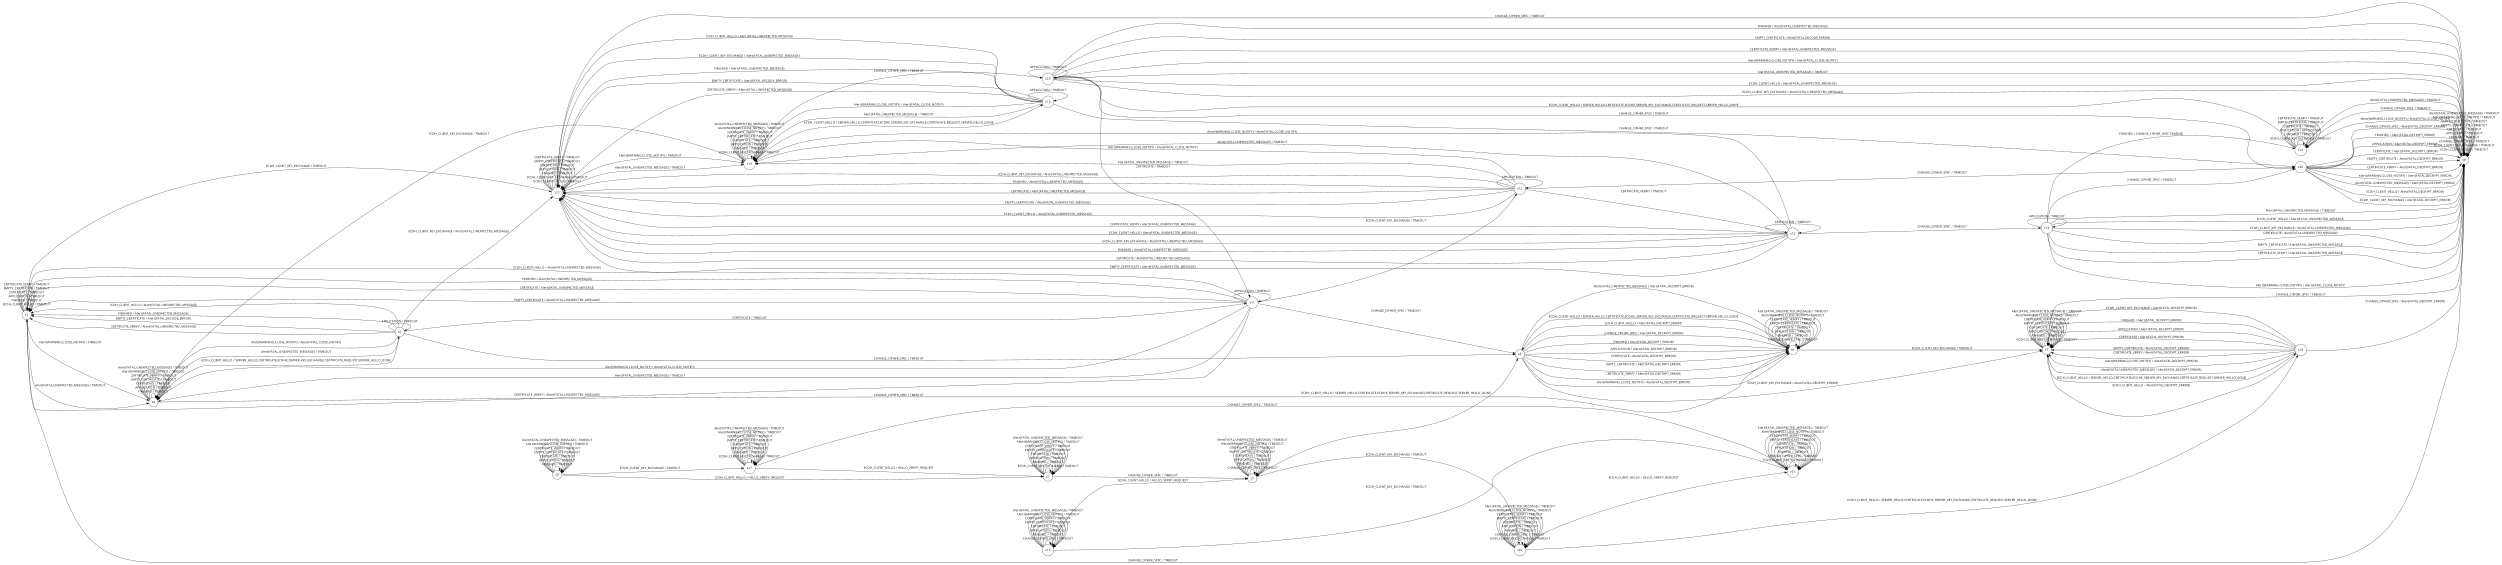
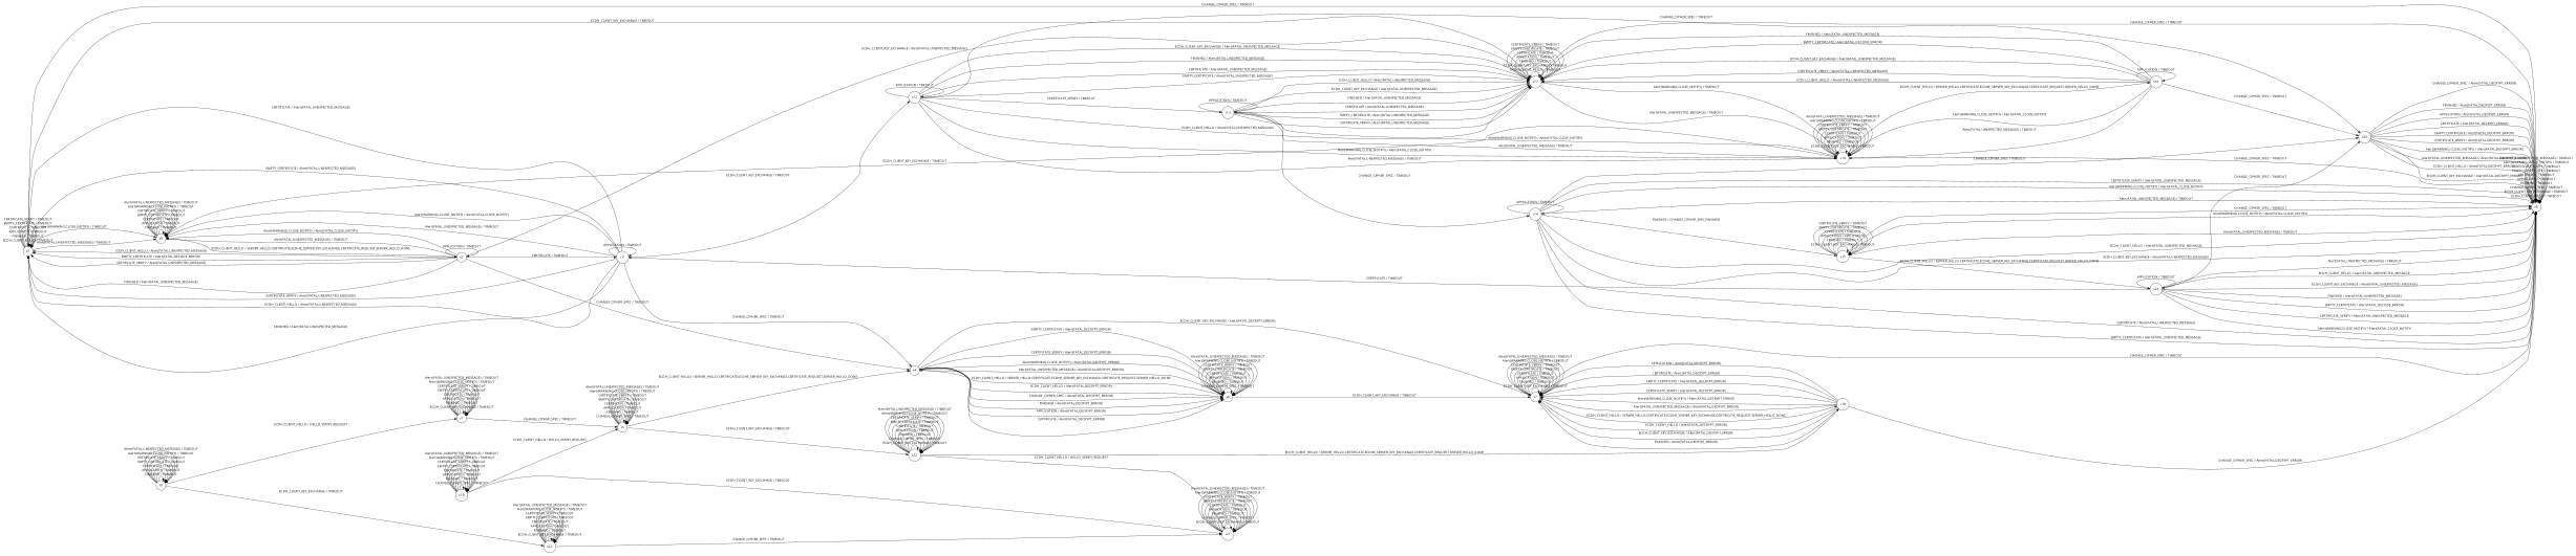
  digraph {
    fontname="Open Sans"
    rankdir=LR
    node [fontname="Open Sans" shape=circle]
    edge [fontname="Open Sans"]
    n1 [label=s0]
    n2 [label=s1]
    n3 [label=s27]
    n4 [label=s5]
    n5 [label=s19]
    n6 [label=s21]
    n7 [label=s2]
    n8 [label=s3]
    n9 [label=s4]
    n10 [label=s9]
    n11 [label=s11]
    n12 [label=s77]
    n13 [label=s22]
    n14 [label=s8]
    n15 [label=s6]
    n16 [label=s7]
    n17 [label=s10]
    n18 [label=s12]
    n19 [label=s18]
    n20 [label=s16]
    n21 [label=s20]
    n22 [label=s13]
    n23 [label=s14]
    n24 [label=s15]
    n25 [label=s23]
    n1 -> n1 [label="FINISHED / TIMEOUT"]
    n1 -> n1 [label="APPLICATION / TIMEOUT"]
    n1 -> n1 [label="CERTIFICATE / TIMEOUT"]
    n1 -> n1 [label="EMPTY_CERTIFICATE / TIMEOUT"]
    n1 -> n1 [label="CERTIFICATE_VERIFY / TIMEOUT"]
    n1 -> n1 [label="Alert(WARNING,CLOSE_NOTIFY) / TIMEOUT"]
    n1 -> n1 [label="Alert(FATAL,UNEXPECTED_MESSAGE) / TIMEOUT"]
    n1 -> n2 [label="ECDH_CLIENT_HELLO / HELLO_VERIFY_REQUEST"]
    n1 -> n3 [label="ECDH_CLIENT_KEY_EXCHANGE / TIMEOUT"]
    n2 -> n2 [label="ECDH_CLIENT_KEY_EXCHANGE / TIMEOUT"]
    n2 -> n2 [label="FINISHED / TIMEOUT"]
    n2 -> n2 [label="APPLICATION / TIMEOUT"]
    n2 -> n2 [label="CERTIFICATE / TIMEOUT"]
    n2 -> n2 [label="EMPTY_CERTIFICATE / TIMEOUT"]
    n2 -> n2 [label="CERTIFICATE_VERIFY / TIMEOUT"]
    n2 -> n2 [label="Alert(WARNING,CLOSE_NOTIFY) / TIMEOUT"]
    n2 -> n2 [label="Alert(FATAL,UNEXPECTED_MESSAGE) / TIMEOUT"]
    n2 -> n4 [label="CHANGE_CIPHER_SPEC / TIMEOUT"]
-   n3 -> n2 [label="ECDH_CLIENT_HELLO / HELLO_VERIFY_REQUEST"]
    n3 -> n3 [label="ECDH_CLIENT_KEY_EXCHANGE / TIMEOUT"]
    n3 -> n3 [label="FINISHED / TIMEOUT"]
    n3 -> n3 [label="APPLICATION / TIMEOUT"]
    n3 -> n3 [label="CERTIFICATE / TIMEOUT"]
    n3 -> n3 [label="EMPTY_CERTIFICATE / TIMEOUT"]
    n3 -> n3 [label="CERTIFICATE_VERIFY / TIMEOUT"]
    n3 -> n3 [label="Alert(WARNING,CLOSE_NOTIFY) / TIMEOUT"]
    n3 -> n3 [label="Alert(FATAL,UNEXPECTED_MESSAGE) / TIMEOUT"]
    n3 -> n6 [label="CHANGE_CIPHER_SPEC / TIMEOUT"]
    n4 -> n4 [label="CHANGE_CIPHER_SPEC / TIMEOUT"]
    n4 -> n4 [label="FINISHED / TIMEOUT"]
    n4 -> n4 [label="APPLICATION / TIMEOUT"]
    n4 -> n4 [label="CERTIFICATE / TIMEOUT"]
    n4 -> n4 [label="EMPTY_CERTIFICATE / TIMEOUT"]
    n4 -> n4 [label="CERTIFICATE_VERIFY / TIMEOUT"]
    n4 -> n4 [label="Alert(WARNING,CLOSE_NOTIFY) / TIMEOUT"]
    n4 -> n4 [label="Alert(FATAL,UNEXPECTED_MESSAGE) / TIMEOUT"]
    n4 -> n9 [label="ECDH_CLIENT_HELLO / SERVER_HELLO,CERTIFICATE,ECDHE_SERVER_KEY_EXCHANGE,CERTIFICATE_REQUEST,SERVER_HELLO_DONE"]
    n4 -> n13 [label="ECDH_CLIENT_KEY_EXCHANGE / TIMEOUT"]
    n5 -> n4 [label="ECDH_CLIENT_HELLO / HELLO_VERIFY_REQUEST"]
    n5 -> n5 [label="CHANGE_CIPHER_SPEC / TIMEOUT"]
    n5 -> n5 [label="FINISHED / TIMEOUT"]
    n5 -> n5 [label="APPLICATION / TIMEOUT"]
    n5 -> n5 [label="CERTIFICATE / TIMEOUT"]
    n5 -> n5 [label="EMPTY_CERTIFICATE / TIMEOUT"]
    n5 -> n5 [label="CERTIFICATE_VERIFY / TIMEOUT"]
    n5 -> n5 [label="Alert(WARNING,CLOSE_NOTIFY) / TIMEOUT"]
    n5 -> n5 [label="Alert(FATAL,UNEXPECTED_MESSAGE) / TIMEOUT"]
    n5 -> n6 [label="ECDH_CLIENT_KEY_EXCHANGE / TIMEOUT"]
    n6 -> n6 [label="ECDH_CLIENT_KEY_EXCHANGE / TIMEOUT"]
    n6 -> n6 [label="CHANGE_CIPHER_SPEC / TIMEOUT"]
    n6 -> n6 [label="FINISHED / TIMEOUT"]
    n6 -> n6 [label="APPLICATION / TIMEOUT"]
    n6 -> n6 [label="CERTIFICATE / TIMEOUT"]
    n6 -> n6 [label="EMPTY_CERTIFICATE / TIMEOUT"]
    n6 -> n6 [label="CERTIFICATE_VERIFY / TIMEOUT"]
    n6 -> n6 [label="Alert(WARNING,CLOSE_NOTIFY) / TIMEOUT"]
    n6 -> n6 [label="Alert(FATAL,UNEXPECTED_MESSAGE) / TIMEOUT"]
    n7 -> n7 [label="APPLICATION / TIMEOUT"]
    n7 -> n8 [label="ECDH_CLIENT_HELLO / Alert(FATAL,UNEXPECTED_MESSAGE)"]
    n7 -> n8 [label="FINISHED / Alert(FATAL,UNEXPECTED_MESSAGE)"]
    n7 -> n8 [label="EMPTY_CERTIFICATE / Alert(FATAL,DECODE_ERROR)"]
    n7 -> n8 [label="CERTIFICATE_VERIFY / Alert(FATAL,UNEXPECTED_MESSAGE)"]
    n7 -> n9 [label="CHANGE_CIPHER_SPEC / TIMEOUT"]
    n7 -> n10 [label="Alert(WARNING,CLOSE_NOTIFY) / Alert(FATAL,CLOSE_NOTIFY)"]
    n7 -> n10 [label="Alert(FATAL,UNEXPECTED_MESSAGE) / TIMEOUT"]
    n7 -> n11 [label="CERTIFICATE / TIMEOUT"]
    n7 -> n12 [label="ECDH_CLIENT_KEY_EXCHANGE / Alert(FATAL,UNEXPECTED_MESSAGE)"]
    n8 -> n8 [label="ECDH_CLIENT_HELLO / TIMEOUT"]
    n8 -> n8 [label="FINISHED / TIMEOUT"]
    n8 -> n8 [label="APPLICATION / TIMEOUT"]
    n8 -> n8 [label="CERTIFICATE / TIMEOUT"]
    n8 -> n8 [label="EMPTY_CERTIFICATE / TIMEOUT"]
    n8 -> n8 [label="CERTIFICATE_VERIFY / TIMEOUT"]
    n8 -> n10 [label="Alert(WARNING,CLOSE_NOTIFY) / TIMEOUT"]
    n8 -> n10 [label="Alert(FATAL,UNEXPECTED_MESSAGE) / TIMEOUT"]
    n8 -> n12 [label="ECDH_CLIENT_KEY_EXCHANGE / TIMEOUT"]
    n8 -> n14 [label="CHANGE_CIPHER_SPEC / TIMEOUT"]
    n9 -> n15 [label="ECDH_CLIENT_HELLO / Alert(FATAL,DECRYPT_ERROR)"]
    n9 -> n15 [label="CHANGE_CIPHER_SPEC / Alert(FATAL,DECRYPT_ERROR)"]
    n9 -> n15 [label="FINISHED / Alert(FATAL,DECRYPT_ERROR)"]
    n9 -> n15 [label="APPLICATION / Alert(FATAL,DECRYPT_ERROR)"]
    n9 -> n15 [label="CERTIFICATE / Alert(FATAL,DECRYPT_ERROR)"]
    n9 -> n15 [label="EMPTY_CERTIFICATE / Alert(FATAL,DECRYPT_ERROR)"]
    n9 -> n15 [label="CERTIFICATE_VERIFY / Alert(FATAL,DECRYPT_ERROR)"]
    n9 -> n15 [label="Alert(WARNING,CLOSE_NOTIFY) / Alert(FATAL,DECRYPT_ERROR)"]
    n9 -> n15 [label="Alert(FATAL,UNEXPECTED_MESSAGE) / Alert(FATAL,DECRYPT_ERROR)"]
    n9 -> n16 [label="ECDH_CLIENT_KEY_EXCHANGE / Alert(FATAL,DECRYPT_ERROR)"]
    n10 -> n7 [label="ECDH_CLIENT_HELLO / SERVER_HELLO,CERTIFICATE,ECDHE_SERVER_KEY_EXCHANGE,CERTIFICATE_REQUEST,SERVER_HELLO_DONE"]
    n10 -> n10 [label="FINISHED / TIMEOUT"]
    n10 -> n10 [label="APPLICATION / TIMEOUT"]
    n10 -> n10 [label="CERTIFICATE / TIMEOUT"]
    n10 -> n10 [label="EMPTY_CERTIFICATE / TIMEOUT"]
    n10 -> n10 [label="CERTIFICATE_VERIFY / TIMEOUT"]
    n10 -> n10 [label="Alert(WARNING,CLOSE_NOTIFY) / TIMEOUT"]
    n10 -> n10 [label="Alert(FATAL,UNEXPECTED_MESSAGE) / TIMEOUT"]
-   n10 -> n15 [label="CHANGE_CIPHER_SPEC / TIMEOUT"]
    n10 -> n17 [label="ECDH_CLIENT_KEY_EXCHANGE / TIMEOUT"]
    n11 -> n8 [label="ECDH_CLIENT_HELLO / Alert(FATAL,UNEXPECTED_MESSAGE)"]
    n11 -> n8 [label="FINISHED / Alert(FATAL,UNEXPECTED_MESSAGE)"]
    n11 -> n8 [label="CERTIFICATE / Alert(FATAL,UNEXPECTED_MESSAGE)"]
    n11 -> n8 [label="EMPTY_CERTIFICATE / Alert(FATAL,UNEXPECTED_MESSAGE)"]
    n11 -> n8 [label="CERTIFICATE_VERIFY / Alert(FATAL,UNEXPECTED_MESSAGE)"]
    n11 -> n9 [label="CHANGE_CIPHER_SPEC / TIMEOUT"]
    n11 -> n10 [label="Alert(WARNING,CLOSE_NOTIFY) / Alert(FATAL,CLOSE_NOTIFY)"]
    n11 -> n10 [label="Alert(FATAL,UNEXPECTED_MESSAGE) / TIMEOUT"]
    n11 -> n11 [label="APPLICATION / TIMEOUT"]
    n11 -> n18 [label="ECDH_CLIENT_KEY_EXCHANGE / TIMEOUT"]
    n12 -> n12 [label="ECDH_CLIENT_HELLO / TIMEOUT"]
    n12 -> n12 [label="ECDH_CLIENT_KEY_EXCHANGE / TIMEOUT"]
    n12 -> n12 [label="FINISHED / TIMEOUT"]
    n12 -> n12 [label="APPLICATION / TIMEOUT"]
    n12 -> n12 [label="CERTIFICATE / TIMEOUT"]
    n12 -> n12 [label="EMPTY_CERTIFICATE / TIMEOUT"]
    n12 -> n12 [label="CERTIFICATE_VERIFY / TIMEOUT"]
    n12 -> n14 [label="CHANGE_CIPHER_SPEC / TIMEOUT"]
    n12 -> n17 [label="Alert(WARNING,CLOSE_NOTIFY) / TIMEOUT"]
    n12 -> n17 [label="Alert(FATAL,UNEXPECTED_MESSAGE) / TIMEOUT"]
    n13 -> n6 [label="ECDH_CLIENT_HELLO / HELLO_VERIFY_REQUEST"]
    n13 -> n13 [label="ECDH_CLIENT_KEY_EXCHANGE / TIMEOUT"]
    n13 -> n13 [label="CHANGE_CIPHER_SPEC / TIMEOUT"]
    n13 -> n13 [label="FINISHED / TIMEOUT"]
    n13 -> n13 [label="APPLICATION / TIMEOUT"]
    n13 -> n13 [label="CERTIFICATE / TIMEOUT"]
    n13 -> n13 [label="EMPTY_CERTIFICATE / TIMEOUT"]
    n13 -> n13 [label="CERTIFICATE_VERIFY / TIMEOUT"]
    n13 -> n13 [label="Alert(WARNING,CLOSE_NOTIFY) / TIMEOUT"]
    n13 -> n13 [label="Alert(FATAL,UNEXPECTED_MESSAGE) / TIMEOUT"]
    n13 -> n19 [label="ECDH_CLIENT_HELLO / SERVER_HELLO,CERTIFICATE,ECDHE_SERVER_KEY_EXCHANGE,CERTIFICATE_REQUEST,SERVER_HELLO_DONE"]
    n14 -> n14 [label="ECDH_CLIENT_HELLO / TIMEOUT"]
    n14 -> n14 [label="ECDH_CLIENT_KEY_EXCHANGE / TIMEOUT"]
    n14 -> n14 [label="CHANGE_CIPHER_SPEC / TIMEOUT"]
    n14 -> n14 [label="FINISHED / TIMEOUT"]
    n14 -> n14 [label="APPLICATION / TIMEOUT"]
    n14 -> n14 [label="CERTIFICATE / TIMEOUT"]
    n14 -> n14 [label="EMPTY_CERTIFICATE / TIMEOUT"]
    n14 -> n14 [label="CERTIFICATE_VERIFY / TIMEOUT"]
    n14 -> n14 [label="Alert(WARNING,CLOSE_NOTIFY) / TIMEOUT"]
    n14 -> n14 [label="Alert(FATAL,UNEXPECTED_MESSAGE) / TIMEOUT"]
    n15 -> n9 [label="ECDH_CLIENT_HELLO / SERVER_HELLO,CERTIFICATE,ECDHE_SERVER_KEY_EXCHANGE,CERTIFICATE_REQUEST,SERVER_HELLO_DONE"]
    n15 -> n15 [label="CHANGE_CIPHER_SPEC / TIMEOUT"]
    n15 -> n15 [label="FINISHED / TIMEOUT"]
    n15 -> n15 [label="APPLICATION / TIMEOUT"]
    n15 -> n15 [label="CERTIFICATE / TIMEOUT"]
    n15 -> n15 [label="EMPTY_CERTIFICATE / TIMEOUT"]
    n15 -> n15 [label="CERTIFICATE_VERIFY / TIMEOUT"]
    n15 -> n15 [label="Alert(WARNING,CLOSE_NOTIFY) / TIMEOUT"]
    n15 -> n15 [label="Alert(FATAL,UNEXPECTED_MESSAGE) / TIMEOUT"]
    n15 -> n16 [label="ECDH_CLIENT_KEY_EXCHANGE / TIMEOUT"]
    n16 -> n14 [label="CHANGE_CIPHER_SPEC / TIMEOUT"]
    n16 -> n16 [label="ECDH_CLIENT_KEY_EXCHANGE / TIMEOUT"]
    n16 -> n16 [label="FINISHED / TIMEOUT"]
    n16 -> n16 [label="APPLICATION / TIMEOUT"]
    n16 -> n16 [label="CERTIFICATE / TIMEOUT"]
    n16 -> n16 [label="EMPTY_CERTIFICATE / TIMEOUT"]
    n16 -> n16 [label="CERTIFICATE_VERIFY / TIMEOUT"]
    n16 -> n16 [label="Alert(WARNING,CLOSE_NOTIFY) / TIMEOUT"]
    n16 -> n16 [label="Alert(FATAL,UNEXPECTED_MESSAGE) / TIMEOUT"]
    n16 -> n19 [label="ECDH_CLIENT_HELLO / SERVER_HELLO,CERTIFICATE,ECDHE_SERVER_KEY_EXCHANGE,CERTIFICATE_REQUEST,SERVER_HELLO_DONE"]
-   n17 -> n25 [label="CHANGE_CIPHER_SPEC / TIMEOUT"]
+   n17 -> n14 [label="CHANGE_CIPHER_SPEC / TIMEOUT"]
    n17 -> n17 [label="ECDH_CLIENT_KEY_EXCHANGE / TIMEOUT"]
    n17 -> n17 [label="FINISHED / TIMEOUT"]
    n17 -> n17 [label="APPLICATION / TIMEOUT"]
    n17 -> n17 [label="CERTIFICATE / TIMEOUT"]
    n17 -> n17 [label="EMPTY_CERTIFICATE / TIMEOUT"]
    n17 -> n17 [label="CERTIFICATE_VERIFY / TIMEOUT"]
    n17 -> n17 [label="Alert(WARNING,CLOSE_NOTIFY) / TIMEOUT"]
    n17 -> n17 [label="Alert(FATAL,UNEXPECTED_MESSAGE) / TIMEOUT"]
    n17 -> n20 [label="ECDH_CLIENT_HELLO / SERVER_HELLO,CERTIFICATE,ECDHE_SERVER_KEY_EXCHANGE,CERTIFICATE_REQUEST,SERVER_HELLO_DONE"]
    n18 -> n12 [label="ECDH_CLIENT_HELLO / Alert(FATAL,UNEXPECTED_MESSAGE)"]
    n18 -> n12 [label="ECDH_CLIENT_KEY_EXCHANGE / Alert(FATAL,UNEXPECTED_MESSAGE)"]
    n18 -> n12 [label="FINISHED / Alert(FATAL,UNEXPECTED_MESSAGE)"]
    n18 -> n12 [label="CERTIFICATE / Alert(FATAL,UNEXPECTED_MESSAGE)"]
    n18 -> n12 [label="EMPTY_CERTIFICATE / Alert(FATAL,UNEXPECTED_MESSAGE)"]
    n18 -> n17 [label="Alert(WARNING,CLOSE_NOTIFY) / Alert(FATAL,CLOSE_NOTIFY)"]
    n18 -> n17 [label="Alert(FATAL,UNEXPECTED_MESSAGE) / TIMEOUT"]
    n18 -> n18 [label="APPLICATION / TIMEOUT"]
    n18 -> n21 [label="CHANGE_CIPHER_SPEC / TIMEOUT"]
    n18 -> n22 [label="CERTIFICATE_VERIFY / TIMEOUT"]
    n19 -> n14 [label="CHANGE_CIPHER_SPEC / Alert(FATAL,DECRYPT_ERROR)"]
    n19 -> n16 [label="ECDH_CLIENT_HELLO / Alert(FATAL,DECRYPT_ERROR)"]
    n19 -> n16 [label="ECDH_CLIENT_KEY_EXCHANGE / Alert(FATAL,DECRYPT_ERROR)"]
    n19 -> n16 [label="FINISHED / Alert(FATAL,DECRYPT_ERROR)"]
    n19 -> n16 [label="APPLICATION / Alert(FATAL,DECRYPT_ERROR)"]
    n19 -> n16 [label="CERTIFICATE / Alert(FATAL,DECRYPT_ERROR)"]
    n19 -> n16 [label="EMPTY_CERTIFICATE / Alert(FATAL,DECRYPT_ERROR)"]
    n19 -> n16 [label="CERTIFICATE_VERIFY / Alert(FATAL,DECRYPT_ERROR)"]
    n19 -> n16 [label="Alert(WARNING,CLOSE_NOTIFY) / Alert(FATAL,DECRYPT_ERROR)"]
    n19 -> n16 [label="Alert(FATAL,UNEXPECTED_MESSAGE) / Alert(FATAL,DECRYPT_ERROR)"]
    n20 -> n12 [label="ECDH_CLIENT_HELLO / Alert(FATAL,UNEXPECTED_MESSAGE)"]
    n20 -> n12 [label="ECDH_CLIENT_KEY_EXCHANGE / Alert(FATAL,UNEXPECTED_MESSAGE)"]
    n20 -> n12 [label="FINISHED / Alert(FATAL,UNEXPECTED_MESSAGE)"]
    n20 -> n12 [label="EMPTY_CERTIFICATE / Alert(FATAL,DECODE_ERROR)"]
    n20 -> n12 [label="CERTIFICATE_VERIFY / Alert(FATAL,UNEXPECTED_MESSAGE)"]
    n20 -> n17 [label="Alert(WARNING,CLOSE_NOTIFY) / Alert(FATAL,CLOSE_NOTIFY)"]
    n20 -> n17 [label="Alert(FATAL,UNEXPECTED_MESSAGE) / TIMEOUT"]
    n20 -> n20 [label="APPLICATION / TIMEOUT"]
    n20 -> n21 [label="CHANGE_CIPHER_SPEC / TIMEOUT"]
    n21 -> n14 [label="ECDH_CLIENT_HELLO / Alert(FATAL,DECRYPT_ERROR)"]
    n21 -> n14 [label="ECDH_CLIENT_KEY_EXCHANGE / Alert(FATAL,DECRYPT_ERROR)"]
    n21 -> n14 [label="CHANGE_CIPHER_SPEC / Alert(FATAL,DECRYPT_ERROR)"]
    n21 -> n14 [label="FINISHED / Alert(FATAL,DECRYPT_ERROR)"]
    n21 -> n14 [label="APPLICATION / Alert(FATAL,DECRYPT_ERROR)"]
    n21 -> n14 [label="CERTIFICATE / Alert(FATAL,DECRYPT_ERROR)"]
    n21 -> n14 [label="EMPTY_CERTIFICATE / Alert(FATAL,DECRYPT_ERROR)"]
    n21 -> n14 [label="CERTIFICATE_VERIFY / Alert(FATAL,DECRYPT_ERROR)"]
    n21 -> n14 [label="Alert(WARNING,CLOSE_NOTIFY) / Alert(FATAL,DECRYPT_ERROR)"]
    n21 -> n14 [label="Alert(FATAL,UNEXPECTED_MESSAGE) / Alert(FATAL,DECRYPT_ERROR)"]
    n22 -> n12 [label="ECDH_CLIENT_HELLO / Alert(FATAL,UNEXPECTED_MESSAGE)"]
    n22 -> n12 [label="ECDH_CLIENT_KEY_EXCHANGE / Alert(FATAL,UNEXPECTED_MESSAGE)"]
    n22 -> n12 [label="FINISHED / Alert(FATAL,UNEXPECTED_MESSAGE)"]
    n22 -> n12 [label="CERTIFICATE / Alert(FATAL,UNEXPECTED_MESSAGE)"]
    n22 -> n12 [label="EMPTY_CERTIFICATE / Alert(FATAL,UNEXPECTED_MESSAGE)"]
    n22 -> n12 [label="CERTIFICATE_VERIFY / Alert(FATAL,UNEXPECTED_MESSAGE)"]
    n22 -> n17 [label="Alert(WARNING,CLOSE_NOTIFY) / Alert(FATAL,CLOSE_NOTIFY)"]
    n22 -> n17 [label="Alert(FATAL,UNEXPECTED_MESSAGE) / TIMEOUT"]
    n22 -> n22 [label="APPLICATION / TIMEOUT"]
    n22 -> n23 [label="CHANGE_CIPHER_SPEC / TIMEOUT"]
    n23 -> n14 [label="ECDH_CLIENT_HELLO / Alert(FATAL,UNEXPECTED_MESSAGE)"]
    n23 -> n14 [label="ECDH_CLIENT_KEY_EXCHANGE / Alert(FATAL,UNEXPECTED_MESSAGE)"]
    n23 -> n14 [label="CERTIFICATE / Alert(FATAL,UNEXPECTED_MESSAGE)"]
    n23 -> n14 [label="EMPTY_CERTIFICATE / Alert(FATAL,UNEXPECTED_MESSAGE)"]
    n23 -> n14 [label="CERTIFICATE_VERIFY / Alert(FATAL,UNEXPECTED_MESSAGE)"]
    n23 -> n14 [label="Alert(WARNING,CLOSE_NOTIFY) / Alert(FATAL,CLOSE_NOTIFY)"]
    n23 -> n14 [label="Alert(FATAL,UNEXPECTED_MESSAGE) / TIMEOUT"]
    n23 -> n21 [label="CHANGE_CIPHER_SPEC / TIMEOUT"]
    n23 -> n23 [label="APPLICATION / TIMEOUT"]
    n23 -> n24 [label="FINISHED / CHANGE_CIPHER_SPEC,FINISHED"]
    n24 -> n14 [label="CHANGE_CIPHER_SPEC / TIMEOUT"]
    n24 -> n14 [label="Alert(WARNING,CLOSE_NOTIFY) / Alert(FATAL,CLOSE_NOTIFY)"]
    n24 -> n14 [label="Alert(FATAL,UNEXPECTED_MESSAGE) / TIMEOUT"]
    n24 -> n24 [label="ECDH_CLIENT_KEY_EXCHANGE / TIMEOUT"]
    n24 -> n24 [label="FINISHED / TIMEOUT"]
    n24 -> n24 [label="APPLICATION / APPLICATION"]
    n24 -> n24 [label="CERTIFICATE / TIMEOUT"]
    n24 -> n24 [label="EMPTY_CERTIFICATE / TIMEOUT"]
    n24 -> n24 [label="CERTIFICATE_VERIFY / TIMEOUT"]
    n24 -> n25 [label="ECDH_CLIENT_HELLO / SERVER_HELLO,CERTIFICATE,ECDHE_SERVER_KEY_EXCHANGE,CERTIFICATE_REQUEST,SERVER_HELLO_DONE"]
    n25 -> n11 [label="CERTIFICATE / TIMEOUT"]
    n25 -> n14 [label="ECDH_CLIENT_HELLO / Alert(FATAL,UNEXPECTED_MESSAGE)"]
    n25 -> n14 [label="ECDH_CLIENT_KEY_EXCHANGE / Alert(FATAL,UNEXPECTED_MESSAGE)"]
    n25 -> n14 [label="FINISHED / Alert(FATAL,UNEXPECTED_MESSAGE)"]
    n25 -> n14 [label="EMPTY_CERTIFICATE / Alert(FATAL,DECODE_ERROR)"]
    n25 -> n14 [label="CERTIFICATE_VERIFY / Alert(FATAL,UNEXPECTED_MESSAGE)"]
    n25 -> n14 [label="Alert(WARNING,CLOSE_NOTIFY) / Alert(FATAL,CLOSE_NOTIFY)"]
    n25 -> n14 [label="Alert(FATAL,UNEXPECTED_MESSAGE) / TIMEOUT"]
    n25 -> n21 [label="CHANGE_CIPHER_SPEC / TIMEOUT"]
    n25 -> n25 [label="APPLICATION / TIMEOUT"]
  }
